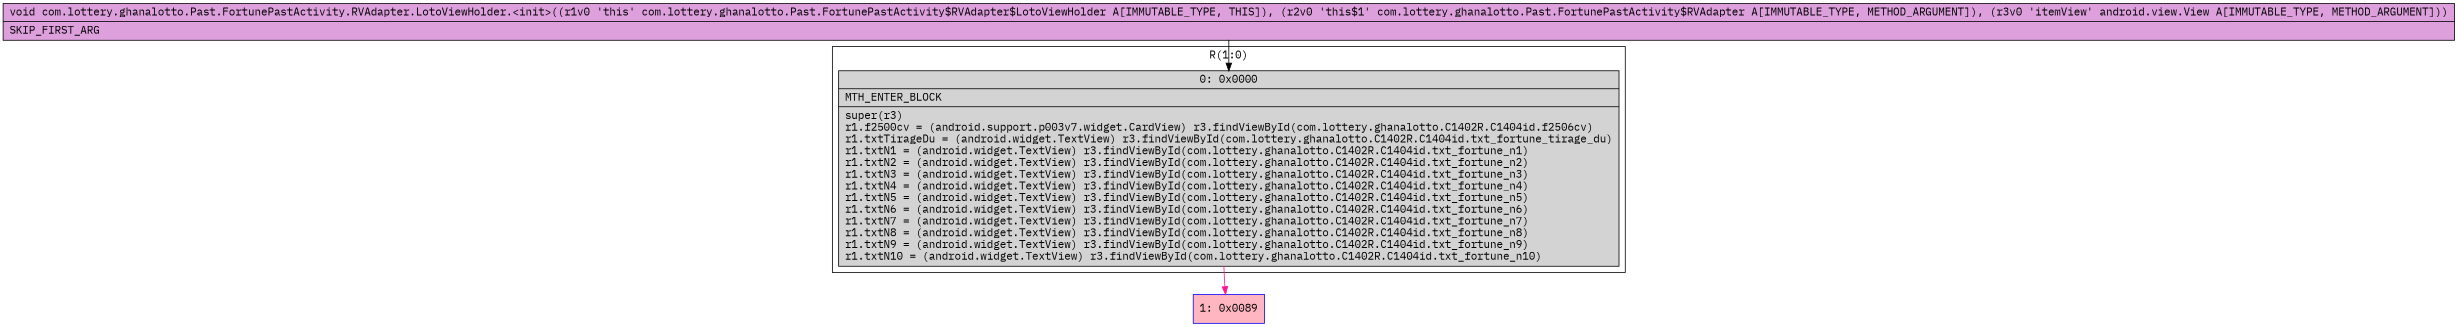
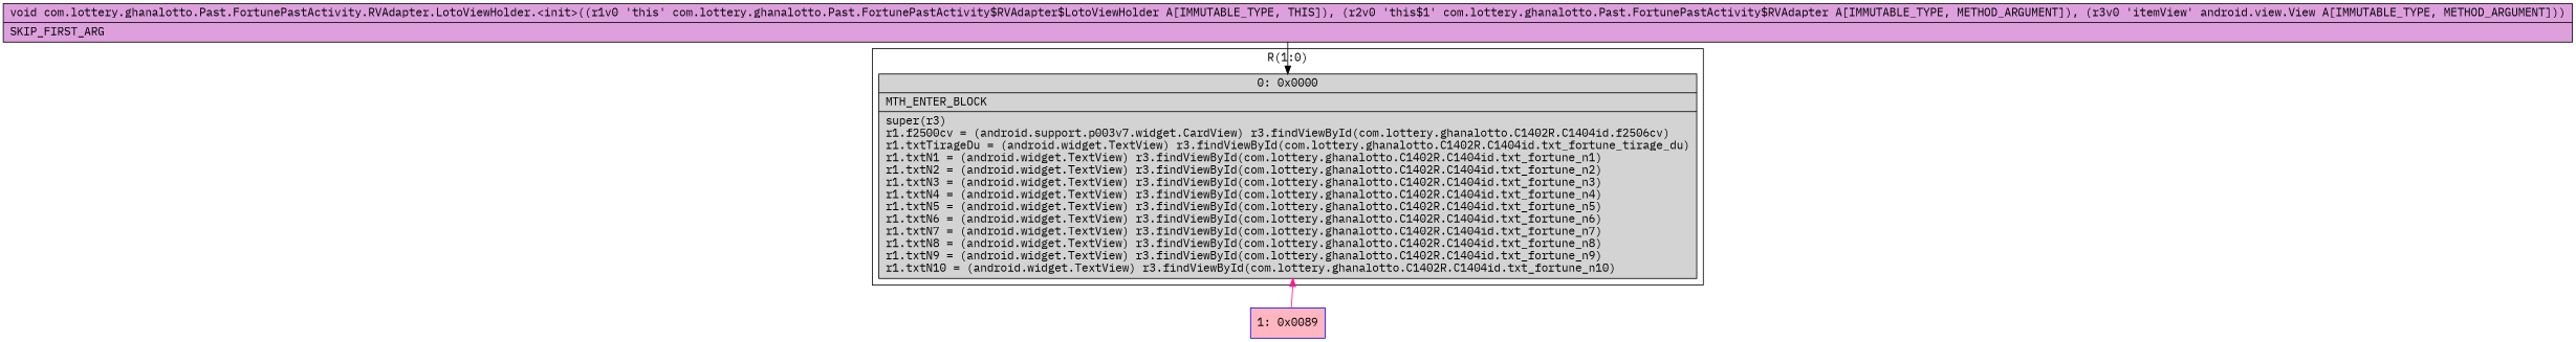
  digraph {
    fontname="IBM Plex Mono"
    node [color=black shape=record style=filled fontname="IBM Plex Mono"]
    edge [fontname="IBM Plex Mono"]
    n1 [label="{0\:\ 0x0000|MTH_ENTER_BLOCK\l|super(r3)\lr1.f2500cv = (android.support.p003v7.widget.CardView) r3.findViewById(com.lottery.ghanalotto.C1402R.C1404id.f2506cv)\lr1.txtTirageDu = (android.widget.TextView) r3.findViewById(com.lottery.ghanalotto.C1402R.C1404id.txt_fortune_tirage_du)\lr1.txtN1 = (android.widget.TextView) r3.findViewById(com.lottery.ghanalotto.C1402R.C1404id.txt_fortune_n1)\lr1.txtN2 = (android.widget.TextView) r3.findViewById(com.lottery.ghanalotto.C1402R.C1404id.txt_fortune_n2)\lr1.txtN3 = (android.widget.TextView) r3.findViewById(com.lottery.ghanalotto.C1402R.C1404id.txt_fortune_n3)\lr1.txtN4 = (android.widget.TextView) r3.findViewById(com.lottery.ghanalotto.C1402R.C1404id.txt_fortune_n4)\lr1.txtN5 = (android.widget.TextView) r3.findViewById(com.lottery.ghanalotto.C1402R.C1404id.txt_fortune_n5)\lr1.txtN6 = (android.widget.TextView) r3.findViewById(com.lottery.ghanalotto.C1402R.C1404id.txt_fortune_n6)\lr1.txtN7 = (android.widget.TextView) r3.findViewById(com.lottery.ghanalotto.C1402R.C1404id.txt_fortune_n7)\lr1.txtN8 = (android.widget.TextView) r3.findViewById(com.lottery.ghanalotto.C1402R.C1404id.txt_fortune_n8)\lr1.txtN9 = (android.widget.TextView) r3.findViewById(com.lottery.ghanalotto.C1402R.C1404id.txt_fortune_n9)\lr1.txtN10 = (android.widget.TextView) r3.findViewById(com.lottery.ghanalotto.C1402R.C1404id.txt_fortune_n10)\l}" fillcolor=lightgrey]
    n2 [color=blue label="{1\:\ 0x0089}" fillcolor=lightpink]
    n3 [label="{void com.lottery.ghanalotto.Past.FortunePastActivity.RVAdapter.LotoViewHolder.\<init\>((r1v0 'this' com.lottery.ghanalotto.Past.FortunePastActivity$RVAdapter$LotoViewHolder A[IMMUTABLE_TYPE, THIS]), (r2v0 'this$1' com.lottery.ghanalotto.Past.FortunePastActivity$RVAdapter A[IMMUTABLE_TYPE, METHOD_ARGUMENT]), (r3v0 'itemView' android.view.View A[IMMUTABLE_TYPE, METHOD_ARGUMENT]))  | SKIP_FIRST_ARG\l}" fillcolor=plum]
    subgraph cluster_1 {
      label="R(1:0)"
      n1
    }
-   n1 -> n2 [color=deeppink]
+   n2 -> n1 [color=deeppink]
    n3 -> n1 [color=black]
  }
